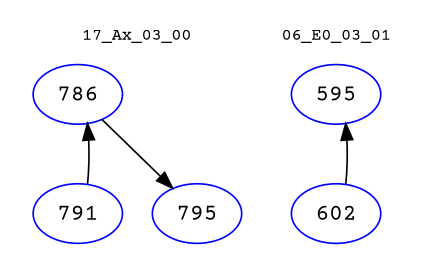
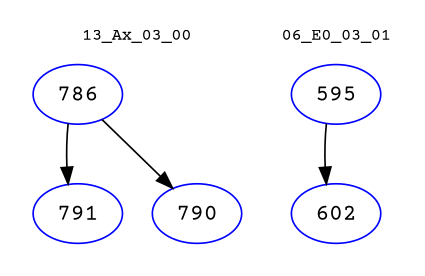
  digraph {
    fontname="Courier Prime"
    node [color=blue fontname="Courier Prime"]
    edge [color=black fontname="Courier Prime"]
    n1 [label=786]
    n2 [label=791]
-   n3 [label=795]
+   n3 [label=790]
    n4 [label=595]
    n5 [label=602]
    subgraph cluster_1 {
      color=white
      fontsize=10
-     label="17_Ax_03_00"
+     label="13_Ax_03_00"
      n1
      n2
      n3
    }
    subgraph cluster_2 {
      color=white
      fontsize=10
      label="06_E0_03_01"
      n4
      n5
    }
-   n2 -> n1
+   n1 -> n2
    n1 -> n3
-   n5 -> n4
+   n4 -> n5
  }
